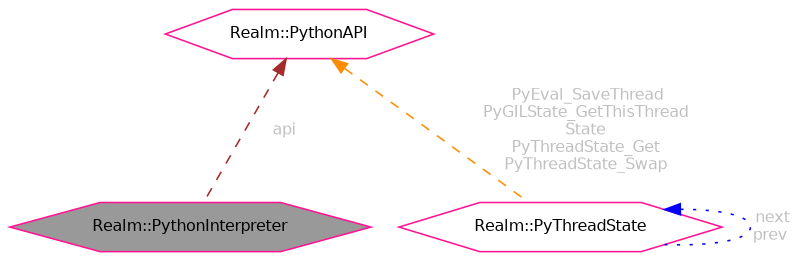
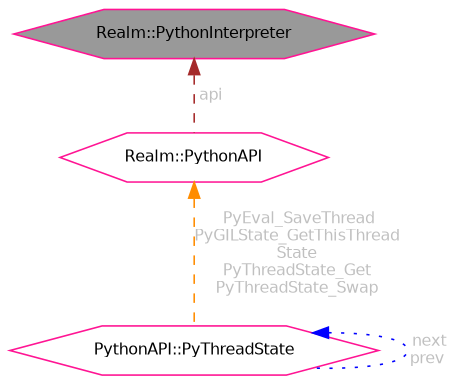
  digraph {
    node [color=deeppink fillcolor=white fontname=Helvetica fontsize=10 shape=hexagon style=filled]
    edge [dir=back fontcolor=grey fontname=Helvetica fontsize=10 labelfontname=Helvetica labelfontsize=10 style=dashed]
    n1 [fillcolor=grey60 fontcolor=black height=0.2 label="Realm::PythonInterpreter" width=0.4]
    n2 [height=0.2 label="Realm::PythonAPI" width=0.4]
-   n3 [height=0.2 label="Realm::PyThreadState" width=0.4]
-   n2 -> n1 [color=brown label=" api"]
+   n3 [height=0.2 label="PythonAPI::PyThreadState" width=0.4]
+   n1 -> n2 [color=brown label=" api"]
    n2 -> n3 [color=darkorange label=" PyEval_SaveThread\nPyGILState_GetThisThread\lState\nPyThreadState_Get\nPyThreadState_Swap"]
    n3 -> n3 [color=blue label=" next\nprev" style=dotted]
  }
